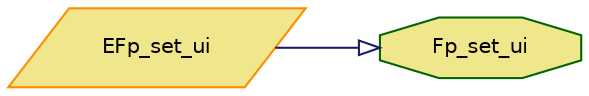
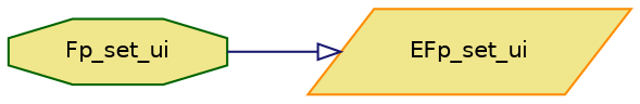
  digraph {
    rankdir=LR
    node [fillcolor=khaki fontname=Helvetica fontsize=10 style=filled]
    n1 [color=darkorange fontcolor=black height=0.2 label=EFp_set_ui shape=parallelogram width=0.4]
    n2 [color=darkgreen height=0.2 label=Fp_set_ui shape=octagon width=0.4]
-   n1 -> n2 [color=midnightblue fontname=Helvetica fontsize=10 labelfontname=Helvetica labelfontsize=10 style=solid arrowhead=onormal]
+   n2 -> n1 [color=midnightblue fontname=Helvetica fontsize=10 labelfontname=Helvetica labelfontsize=10 style=solid arrowhead=onormal]
  }
